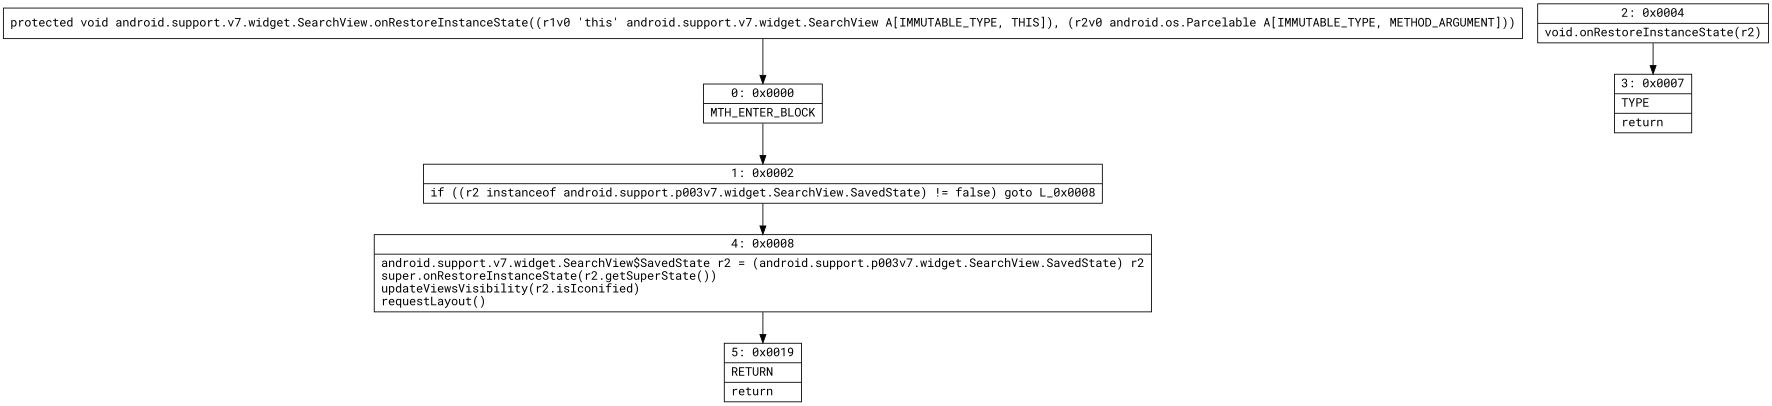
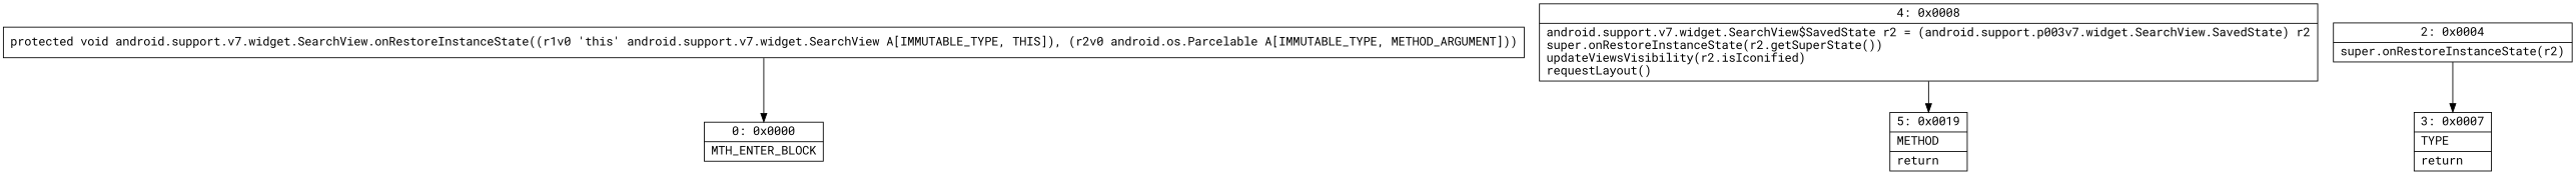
  digraph {
    fontname="Roboto Mono"
    node [fontname="Roboto Mono" shape=record]
    edge [fontname="Roboto Mono"]
    n1 [label="{0\:\ 0x0000|MTH_ENTER_BLOCK\l}"]
-   n2 [label="{1\:\ 0x0002|if ((r2 instanceof android.support.p003v7.widget.SearchView.SavedState) != false) goto L_0x0008\l}"]
    n3 [label="{4\:\ 0x0008|android.support.v7.widget.SearchView$SavedState r2 = (android.support.p003v7.widget.SearchView.SavedState) r2\lsuper.onRestoreInstanceState(r2.getSuperState())\lupdateViewsVisibility(r2.isIconified)\lrequestLayout()\l}"]
-   n4 [label="{2\:\ 0x0004|void.onRestoreInstanceState(r2)\l}"]
+   n4 [label="{2\:\ 0x0004|super.onRestoreInstanceState(r2)\l}"]
    n5 [label="{3\:\ 0x0007|TYPE\l|return\l}"]
-   n6 [label="{5\:\ 0x0019|RETURN\l|return\l}"]
+   n6 [label="{5\:\ 0x0019|METHOD\l|return\l}"]
    n7 [label="{protected void android.support.v7.widget.SearchView.onRestoreInstanceState((r1v0 'this' android.support.v7.widget.SearchView A[IMMUTABLE_TYPE, THIS]), (r2v0 android.os.Parcelable A[IMMUTABLE_TYPE, METHOD_ARGUMENT])) }"]
-   n1 -> n2
-   n2 -> n3
    n3 -> n6
    n4 -> n5
    n7 -> n1
  }
